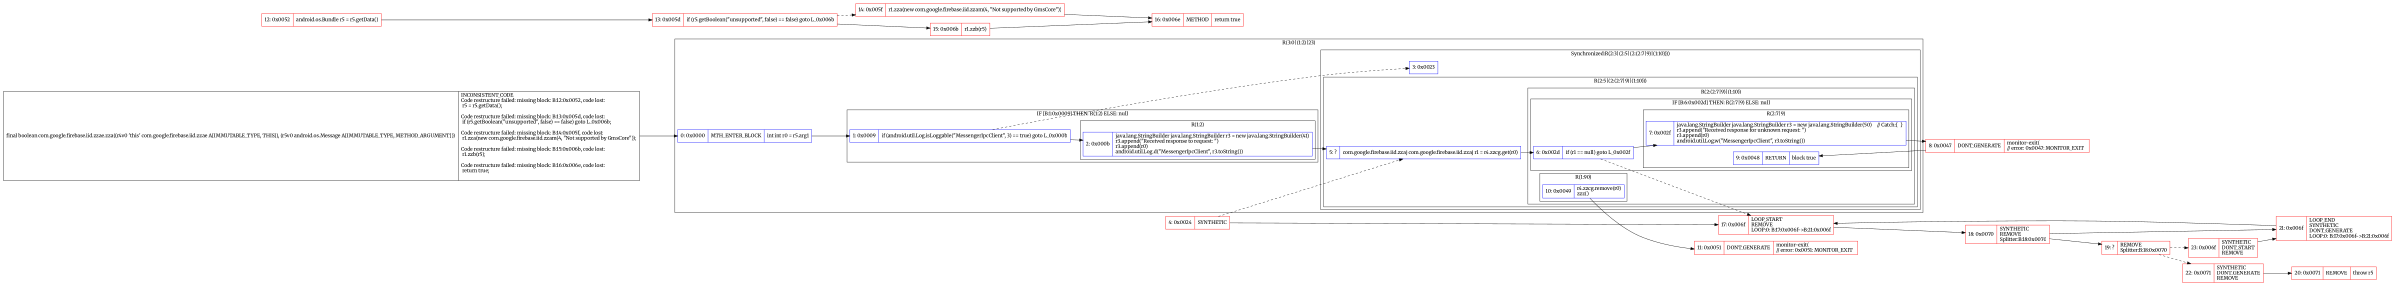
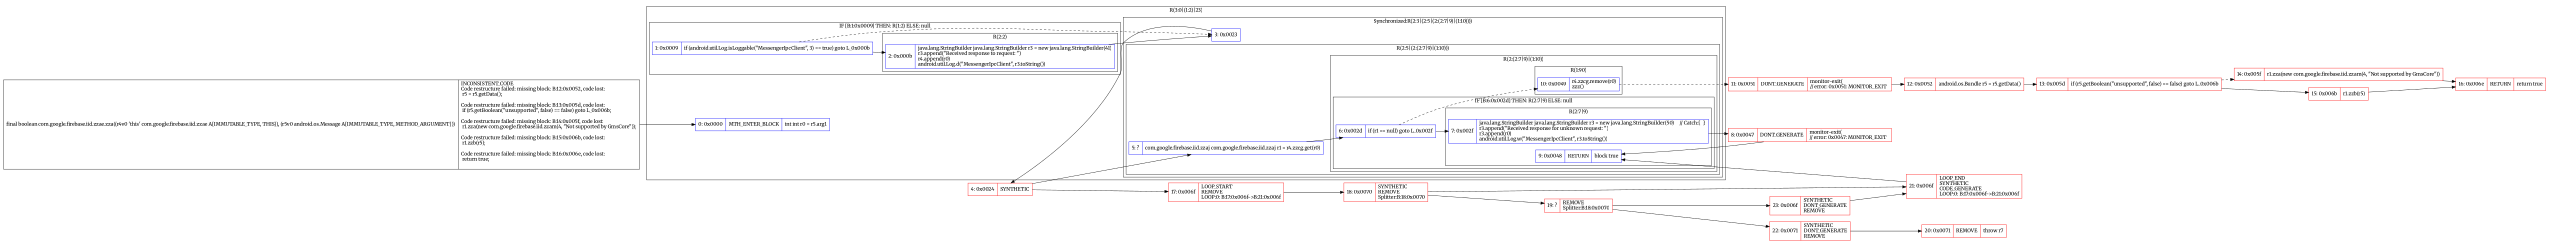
  digraph {
    fontname=Merriweather
    rankdir=LR
    node [color=red fontname=Merriweather shape=record]
    edge [fontname=Merriweather]
-   n1 [color=blue label="{2\:\ 0x000b|java.lang.StringBuilder java.lang.StringBuilder r3 = new java.lang.StringBuilder(41)\lr3.append(\"Received response to request: \")\lr3.append(r0)\landroid.util.Log.d(\"MessengerIpcClient\", r3.toString())\l}"]
+   n1 [color=blue label="{2\:\ 0x000b|java.lang.StringBuilder java.lang.StringBuilder r3 = new java.lang.StringBuilder(41)\lr3.append(\"Received response to request: \")\lr4.append(r0)\landroid.util.Log.d(\"MessengerIpcClient\", r3.toString())\l}"]
    n2 [color=blue label="{1\:\ 0x0009|if (android.util.Log.isLoggable(\"MessengerIpcClient\", 3) == true) goto L_0x000b\l}"]
    n3 [color=blue label="{7\:\ 0x002f|java.lang.StringBuilder java.lang.StringBuilder r3 = new java.lang.StringBuilder(50)     \/\/ Catch:\{  \}\lr3.append(\"Received response for unknown request: \")\lr3.append(r0)\landroid.util.Log.w(\"MessengerIpcClient\", r3.toString())\l}"]
    n4 [color=blue label="{9\:\ 0x0048|RETURN\l|block true\l}"]
    n5 [color=blue label="{6\:\ 0x002d|if (r1 == null) goto L_0x002f\l}"]
    n6 [color=blue label="{10\:\ 0x0049|r4.zzcg.remove(r0)\lzzz()\l}"]
    n7 [color=blue label="{5\:\ ?|com.google.firebase.iid.zzaj com.google.firebase.iid.zzaj r1 = r4.zzcg.get(r0)\l}"]
    n8 [color=blue label="{3\:\ 0x0023}"]
    n9 [color=blue label="{0\:\ 0x0000|MTH_ENTER_BLOCK\l|int int r0 = r5.arg1\l}"]
    n10 [label="{8\:\ 0x0047|DONT_GENERATE\l|monitor\-exit(\l\/\/ error: 0x0047: MONITOR_EXIT  \l}"]
    n11 [label="{11\:\ 0x0051|DONT_GENERATE\l|monitor\-exit(\l\/\/ error: 0x0051: MONITOR_EXIT  \l}"]
    n12 [label="{4\:\ 0x0024|SYNTHETIC\l}"]
    n13 [label="{17\:\ 0x006f|LOOP_START\lREMOVE\lLOOP:0: B:17:0x006f\-\>B:21:0x006f\l}"]
    n14 [label="{12\:\ 0x0052|android.os.Bundle r5 = r5.getData()\l}"]
    n15 [label="{18\:\ 0x0070|SYNTHETIC\lREMOVE\lSplitter:B:18:0x0070\l}"]
    n16 [label="{13\:\ 0x005d|if (r5.getBoolean(\"unsupported\", false) == false) goto L_0x006b\l}"]
    n17 [label="{14\:\ 0x005f|r1.zza(new com.google.firebase.iid.zzam(4, \"Not supported by GmsCore\"))\l}"]
    n18 [label="{15\:\ 0x006b|r1.zzb(r5)\l}"]
-   n19 [label="{16\:\ 0x006e|METHOD\l|return true\l}"]
+   n19 [label="{16\:\ 0x006e|RETURN\l|return true\l}"]
    n20 [label="{19\:\ ?|REMOVE\lSplitter:B:18:0x0070\l}"]
-   n21 [label="{21\:\ 0x006f|LOOP_END\lSYNTHETIC\lDONT_GENERATE\lLOOP:0: B:17:0x006f\-\>B:21:0x006f\l}"]
+   n21 [label="{21\:\ 0x006f|LOOP_END\lSYNTHETIC\lCODE_GENERATE\lLOOP:0: B:17:0x006f\-\>B:21:0x006f\l}"]
    n22 [label="{22\:\ 0x0071|SYNTHETIC\lDONT_GENERATE\lREMOVE\l}"]
-   n23 [label="{23\:\ 0x006f|SYNTHETIC\lDONT_START\lREMOVE\l}"]
-   n24 [label="{20\:\ 0x0071|REMOVE\l|throw r5\l}"]
+   n23 [label="{23\:\ 0x006f|SYNTHETIC\lDONT_GENERATE\lREMOVE\l}"]
+   n24 [label="{20\:\ 0x0071|REMOVE\l|throw r7\l}"]
    n25 [label="{final boolean com.google.firebase.iid.zzae.zza((r4v0 'this' com.google.firebase.iid.zzae A[IMMUTABLE_TYPE, THIS]), (r5v0 android.os.Message A[IMMUTABLE_TYPE, METHOD_ARGUMENT]))  | INCONSISTENT_CODE\lCode restructure failed: missing block: B:12:0x0052, code lost:\l    r5 = r5.getData();\l\lCode restructure failed: missing block: B:13:0x005d, code lost:\l    if (r5.getBoolean(\"unsupported\", false) == false) goto L_0x006b;\l\lCode restructure failed: missing block: B:14:0x005f, code lost:\l    r1.zza(new com.google.firebase.iid.zzam(4, \"Not supported by GmsCore\"));\l\lCode restructure failed: missing block: B:15:0x006b, code lost:\l    r1.zzb(r5);\l\lCode restructure failed: missing block: B:16:0x006e, code lost:\l    return true;\l\l}" color=""]
    subgraph cluster_1 {
      label="R(3:0|(1:2)|23)"
      n9
      subgraph cluster_2 {
        label="IF [B:1:0x0009] THEN: R(1:2) ELSE: null"
        n2
        subgraph cluster_3 {
-         label="R(1:2)"
+         label="R(2:2)"
          n1
        }
      }
      subgraph cluster_4 {
        label="Synchronized:R(2:3|(2:5|(2:(2:7|9)|(1:10))))"
        n8
        subgraph cluster_5 {
          label="R(2:5|(2:(2:7|9)|(1:10)))"
          n7
          subgraph cluster_6 {
            label="R(2:(2:7|9)|(1:10))"
            subgraph cluster_7 {
              label="IF [B:6:0x002d] THEN: R(2:7|9) ELSE: null"
              n5
              subgraph cluster_8 {
                label="R(2:7|9)"
                n3
                n4
              }
            }
            subgraph cluster_9 {
              label="R(1:90)"
              n6
            }
          }
        }
      }
    }
-   n1 -> n7
+   n1 -> n8
    n2 -> n1
    n2 -> n8 [style=dashed]
    n3 -> n10
    n5 -> n3
-   n5 -> n13 [style=dashed]
-   n6 -> n11
+   n5 -> n6 [style=dashed]
+   n6 -> n11 [style=dashed]
    n7 -> n5
-   n9 -> n2
+   n8 -> n12
    n10 -> n4
-   n12 -> n7 [style=dashed]
+   n11 -> n14
+   n12 -> n7
    n12 -> n13
    n13 -> n15
    n14 -> n16
    n15 -> n20
    n15 -> n21
    n16 -> n17 [style=dashed]
    n16 -> n18
    n17 -> n19
    n18 -> n19
-   n20 -> n22 [style=dashed]
-   n20 -> n23 [style=dashed]
-   n21 -> n13
+   n20 -> n22
+   n20 -> n23
+   n21 -> n4
    n22 -> n24
    n23 -> n21
    n25 -> n9
  }
